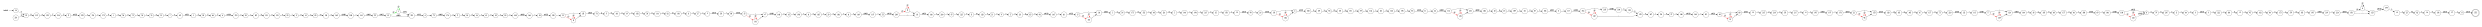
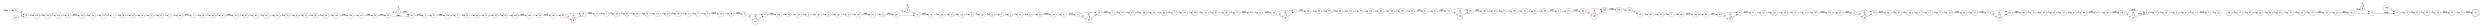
  digraph {
    fontname="PT Serif"
    rankdir=LR
    node [fontname="PT Serif" shape=circle]
    edge [fontname="PT Serif"]
    n1 [label=535 shape=doublecircle]
    0
    1
    221
    4
    72
    2
    100
    109
    38
    3
    129
    83
    90
    174
    37
    5
    41
    89
    118
    6
    139
    20
    183
    7
    167
    81
    50
    8
    79
    207
    65
    9
    10
    16
    45
    49
    11
    24
    114
    210
    153
    12
    158
    31
    70
    78
    13
    47
    110
    148
    43
    14
    55
    201
    initial [shape=plaintext]
    113
    15
    58
    17
    216
    155
    63
    34
    18
    105
    68
    137
    19
    182
    30
    116
    151
    191
    21
    22
    133
    98
    120
    203
    23
    82
    211
    154
    202
    25
    189
    111
    87
    26
    156
    184
    27
    71
    138
    88
    28
    29
    186
    60
    169
    62
    181
    32
    33
    209
    35
    119
    160
    175
    132
    48
    200
    36
    75
    94
    74
    163
    131
    39
    142
    121
    126
    40
    162
    42
    193
    197
    170
    198
    86
    185
    44
    80
    91
    212
    213
    168
    46
    226
    52
    146
    166
    51
    194
    215
    53
    223
    176
    172
    54
    190
    122
    214
    56
    117
    134
    205
    187
    57
    140
    144
    103
    59
    107
    61
    64
    95
    76
    222
    66
    188
    69
    106
    67
    157
    73
    220
    108
    165
    161
    125
    115
    180
    127
    77
    124
    149
    164
    218
    177
    145
    101
    84
    173
    179
    192
    85
    204
    208
    92
    128
    93
    102
    96
    123
    199
    112
    97
    225
    99
    104
    159
    147
    136
    206
    141
    143
    196
    130
    171
    152
    150
    195
    178
    217
    219
    224
    0 -> n1 [label="\u0020"]
    1 -> 1 [color=green2 label="@"]
    1 -> 221 [label="\u005c"]
    221 -> 4 [label="\u0022"]
    4 -> 72 [label=","]
    72 -> 174 [label="\u0020"]
    2 -> 100 [label="\u0020"]
    100 -> 109 [label=n]
    109 -> 38 [label=u]
    38 -> 163 [label=m]
    3 -> 129 [label=a]
    129 -> 83 [label=g]
    83 -> 90 [label=e]
    90 -> 145 [label="\u0020"]
    174 -> 37 [label=a]
    37 -> 10 [label=d]
    5 -> 41 [label=n]
    41 -> 89 [label=a]
    89 -> 118 [label=m]
    118 -> 162 [label=e]
    6 -> 139 [label="\u0020"]
    139 -> 20 [label=s]
    20 -> 183 [label=c]
    183 -> 151 [label=h]
    7 -> 167 [label=o]
    167 -> 81 [label="\u0020"]
    81 -> 50 [label=S]
    50 -> 46 [label=E]
    8 -> 79 [label=w]
    79 -> 207 [label=h]
    207 -> 65 [label=e]
    65 -> 64 [label=r]
    9 -> 3 [label=s]
    10 -> 16 [label=d]
    16 -> 45 [label=r]
    45 -> 49 [label=e]
    49 -> 58 [label=s]
    11 -> 24 [label="="]
    24 -> 114 [label="\u0020"]
    114 -> 210 [label=","]
    114 -> 153 [color=red label="@"]
    210 -> 202 [label="\u0020"]
    153 -> 210 [label=","]
    153 -> 153 [color=red label="@"]
    12 -> 158 [label=","]
    12 -> 31 [color=red label="@"]
    158 -> 70 [label="\u0020"]
    31 -> 158 [label=","]
    31 -> 31 [color=red label="@"]
    70 -> 78 [label=p]
    78 -> 161 [label=h]
    13 -> 47 [label=","]
    13 -> 110 [color=red label="@"]
    47 -> 148 [label="\u0020"]
    110 -> 47 [label=","]
    110 -> 110 [color=red label="@"]
    148 -> 43 [label=s]
    43 -> 198 [label=i]
    14 -> 55 [label=U]
    55 -> 113 [label=D]
    201 -> 55 [label=P]
    initial -> 14
    113 -> 122 [label=A]
    15 -> 1 [color=green2 label="@"]
    15 -> 221 [label="\u005c"]
    58 -> 168 [label=s]
    17 -> 216 [label=","]
    17 -> 155 [color=red label="@"]
    216 -> 63 [label="\u0020"]
    155 -> 216 [label=","]
    155 -> 155 [color=red label="@"]
    63 -> 34 [label=n]
    34 -> 175 [label=u]
    18 -> 105 [label=p]
    105 -> 68 [label=b]
    68 -> 137 [label=i]
    137 -> 66 [label=n]
    19 -> 182 [label=n]
    182 -> 30 [label=e]
    30 -> 116 [label=n]
    116 -> 62 [label=u]
    151 -> 191 [label=o]
    191 -> 59 [label=o]
    21 -> 7 [label=f]
    22 -> 133 [label=","]
    22 -> 98 [color=red label="@"]
    133 -> 120 [label="\u0020"]
    98 -> 133 [label=","]
    98 -> 98 [color=red label="@"]
    120 -> 203 [label=d]
    203 -> 143 [label=p]
    23 -> 82 [label=M]
    82 -> 211 [label=I]
    211 -> 154 [label=T]
    154 -> 177 [label="\u0020"]
    202 -> 40 [label=a]
    25 -> 189 [label=o]
    189 -> 111 [label=i]
    111 -> 87 [label=n]
    87 -> 204 [label=t]
    26 -> 156 [label="\u0020"]
    156 -> 2 [label=","]
    156 -> 184 [color=red label="@"]
    184 -> 2 [label=","]
    184 -> 184 [color=red label="@"]
    27 -> 71 [label=r]
    71 -> 138 [label="\u0020"]
    138 -> 88 [label="="]
    88 -> 13 [label="\u0020"]
    28 -> 27 [label=e]
    29 -> 186 [label=e]
    186 -> 60 [label=x]
    60 -> 169 [label=t]
    169 -> 107 [label="\u0020"]
    62 -> 181 [label=m]
    181 -> 28 [label=b]
    32 -> 15 [label="\u0022"]
    33 -> 209 [label="\u0020"]
    209 -> 35 [color=red label="@"]
    209 -> 119 [label=","]
    35 -> 35 [color=red label="@"]
    35 -> 119 [label=","]
    119 -> 160 [label="\u0020"]
    160 -> 200 [label=s]
    175 -> 132 [label=m]
    132 -> 48 [label=s]
    48 -> 226 [label=e]
    200 -> 97 [label=i]
    36 -> 75 [label=o]
    75 -> 94 [label=l]
    94 -> 74 [label=i]
    74 -> 21 [label=n]
    163 -> 131 [label=p]
    131 -> 39 [label=e]
    39 -> 142 [label=r]
    142 -> 121 [label=i]
    121 -> 126 [label=o]
    126 -> 196 [label=d]
    40 -> 25 [label=p]
    162 -> 208 [label="\u0020"]
    42 -> 193 [label=t]
    193 -> 197 [label="\u0020"]
    197 -> 170 [label="="]
    170 -> 22 [label="\u0020"]
    198 -> 86 [label=t]
    86 -> 185 [label=e]
    185 -> 29 [label=t]
    44 -> 80 [label=","]
    44 -> 91 [color=red label="@"]
    80 -> 212 [label="\u0020"]
    91 -> 80 [label=","]
    91 -> 91 [color=red label="@"]
    212 -> 213 [label=c]
    213 -> 218 [label=p]
    168 -> 166 [label="\u0020"]
    46 -> 6 [label=T]
    226 -> 52 [label=m]
    52 -> 146 [label=e]
    146 -> 194 [label=s]
    166 -> 54 [label="="]
    51 -> 9 [label=s]
    194 -> 215 [label=t]
    215 -> 152 [label=e]
    53 -> 223 [label="\u0020"]
    223 -> 176 [label=s]
    176 -> 172 [label=c]
    172 -> 61 [label=h]
    54 -> 190 [label="\u0020"]
    190 -> 12 [label="'"]
    122 -> 214 [label=T]
    214 -> 53 [label=E]
    56 -> 117 [label="="]
    117 -> 134 [label="\u0020"]
    134 -> 205 [label=","]
    134 -> 187 [color=red label="@"]
    205 -> 206 [label="\u0020"]
-   187 -> 159 [label=","]
+   187 -> 205 [label=","]
    187 -> 187 [color=red label="@"]
    57 -> 140 [label=t]
    140 -> 144 [label="\u0020"]
    144 -> 103 [label="="]
    103 -> 44 [label="\u0020"]
    59 -> 5 [label=l]
    107 -> 33 [label="="]
    61 -> 36 [label=o]
    64 -> 95 [label=e]
    95 -> 76 [label="\u0020"]
    76 -> 222 [label=s]
-   222 -> 180 [label=c]
    66 -> 188 [label=t]
    188 -> 69 [label="\u0020"]
    69 -> 106 [label="="]
    106 -> 108 [label="\u0020"]
    67 -> 157 [label=i]
    157 -> 73 [label=n]
    73 -> 220 [label=t]
    220 -> 125 [label="\u0020"]
    108 -> 8 [label="\u0020"]
    108 -> 165 [color=red label="@"]
    165 -> 8 [label="\u0020"]
    165 -> 165 [color=red label="@"]
    161 -> 19 [label=o]
    125 -> 115 [label="="]
    115 -> 77 [label="\u0020"]
    180 -> 127 [label=h]
    127 -> 93 [label=o]
    77 -> 124 [label=","]
    77 -> 149 [color=red label="@"]
    124 -> 164 [label="\u0020"]
    149 -> 124 [label=","]
    149 -> 149 [color=red label="@"]
    164 -> 18 [label=f]
    218 -> 178 [label=o]
    177 -> 0 [label=1]
    145 -> 101 [label="="]
    101 -> 17 [label="\u0020"]
    84 -> 173 [label=n]
    173 -> 179 [label=a]
    179 -> 192 [label=m]
    192 -> 195 [label=e]
    85 -> 11 [label="\u0020"]
    204 -> 56 [label="\u0020"]
    208 -> 141 [label="="]
    92 -> 128 [label=m]
    128 -> 51 [label=e]
    93 -> 102 [label=o]
    102 -> 84 [label=l]
    96 -> 96 [label="@"]
    96 -> 123 [label="'"]
-   123 -> 199 [label="\u0020"]
+   123 -> 112 [label="\u0020"]
    199 -> 112 [label=L]
    112 -> 23 [label=I]
    97 -> 225 [label=t]
    225 -> 92 [label=e]
    99 -> 26 [label="="]
    104 -> 159 [label=p]
    159 -> 147 [label=o]
    147 -> 136 [label=i]
    136 -> 57 [label=n]
    206 -> 104 [label=b]
    141 -> 32 [label="\u0020"]
    143 -> 67 [label=o]
    196 -> 85 [label=s]
    130 -> 171 [label=s]
    171 -> 99 [label="\u0020"]
    152 -> 130 [label=r]
    150 -> 96 [label="@"]
    150 -> 123 [label="'"]
    195 -> 219 [label="\u0020"]
    178 -> 217 [label=i]
    217 -> 42 [label=n]
    219 -> 224 [label="="]
    224 -> 150 [label="\u0020"]
  }
